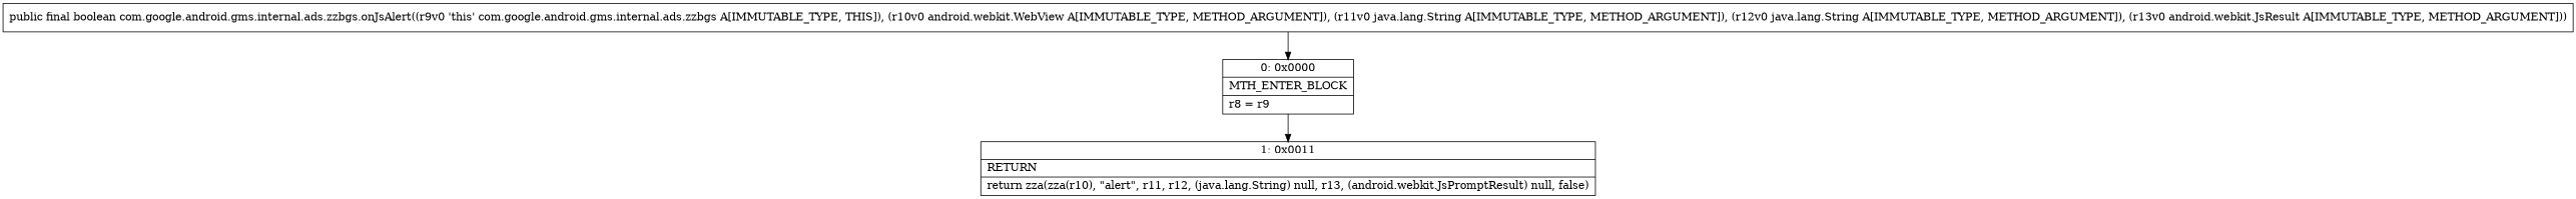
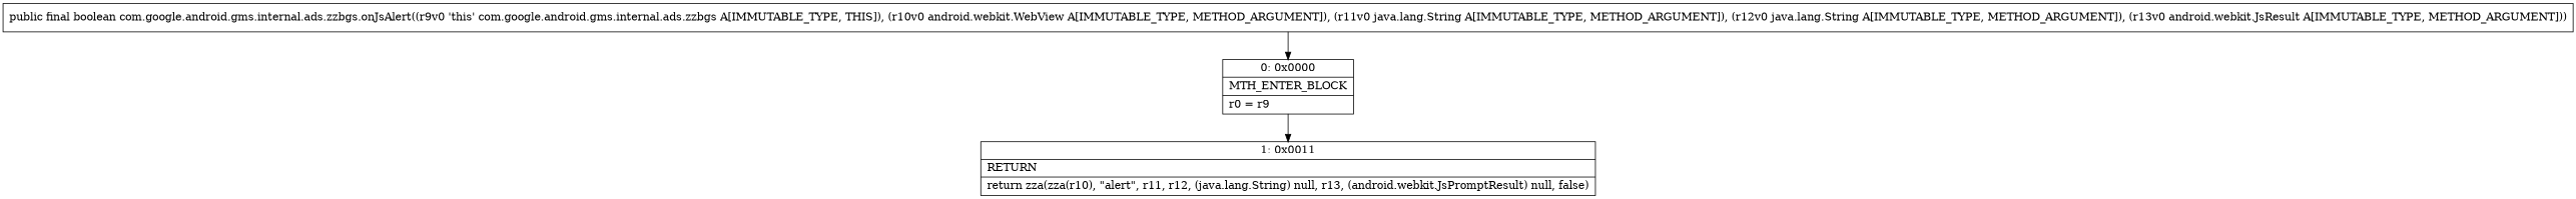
  digraph {
    node [shape=record]
-   n1 [label="{0\:\ 0x0000|MTH_ENTER_BLOCK\l|r8 = r9\l}"]
+   n1 [label="{0\:\ 0x0000|MTH_ENTER_BLOCK\l|r0 = r9\l}"]
    n2 [label="{1\:\ 0x0011|RETURN\l|return zza(zza(r10), \"alert\", r11, r12, (java.lang.String) null, r13, (android.webkit.JsPromptResult) null, false)\l}"]
    n3 [label="{public final boolean com.google.android.gms.internal.ads.zzbgs.onJsAlert((r9v0 'this' com.google.android.gms.internal.ads.zzbgs A[IMMUTABLE_TYPE, THIS]), (r10v0 android.webkit.WebView A[IMMUTABLE_TYPE, METHOD_ARGUMENT]), (r11v0 java.lang.String A[IMMUTABLE_TYPE, METHOD_ARGUMENT]), (r12v0 java.lang.String A[IMMUTABLE_TYPE, METHOD_ARGUMENT]), (r13v0 android.webkit.JsResult A[IMMUTABLE_TYPE, METHOD_ARGUMENT])) }"]
    n1 -> n2
    n3 -> n1
  }
